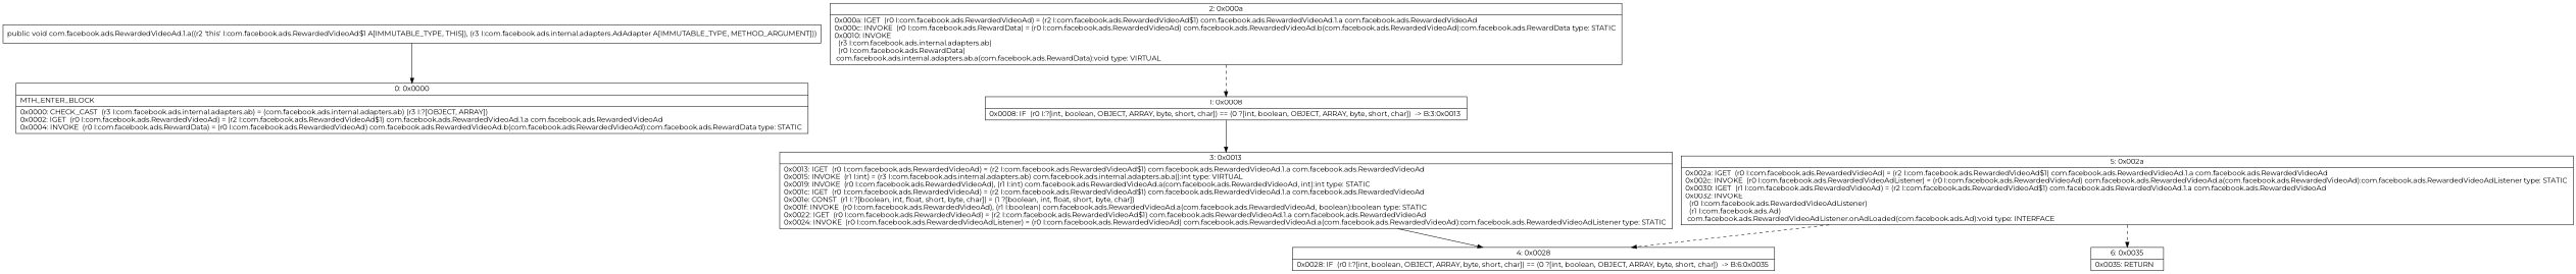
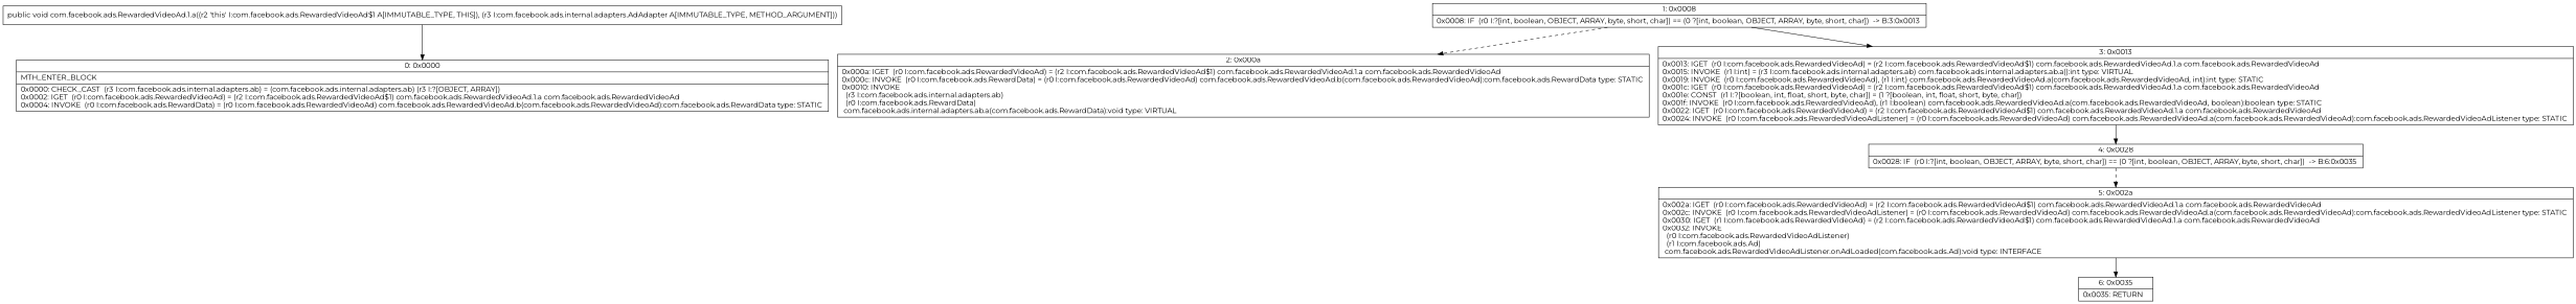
  digraph {
    fontname=Montserrat
    node [fontname=Montserrat shape=record]
    edge [fontname=Montserrat]
    n1 [label="{0\:\ 0x0000|MTH_ENTER_BLOCK\l|0x0000: CHECK_CAST  (r3 I:com.facebook.ads.internal.adapters.ab) = (com.facebook.ads.internal.adapters.ab) (r3 I:?[OBJECT, ARRAY]) \l0x0002: IGET  (r0 I:com.facebook.ads.RewardedVideoAd) = (r2 I:com.facebook.ads.RewardedVideoAd$1) com.facebook.ads.RewardedVideoAd.1.a com.facebook.ads.RewardedVideoAd \l0x0004: INVOKE  (r0 I:com.facebook.ads.RewardData) = (r0 I:com.facebook.ads.RewardedVideoAd) com.facebook.ads.RewardedVideoAd.b(com.facebook.ads.RewardedVideoAd):com.facebook.ads.RewardData type: STATIC \l}"]
    n2 [label="{1\:\ 0x0008|0x0008: IF  (r0 I:?[int, boolean, OBJECT, ARRAY, byte, short, char]) == (0 ?[int, boolean, OBJECT, ARRAY, byte, short, char])  \-\> B:3:0x0013 \l}"]
    n3 [label="{2\:\ 0x000a|0x000a: IGET  (r0 I:com.facebook.ads.RewardedVideoAd) = (r2 I:com.facebook.ads.RewardedVideoAd$1) com.facebook.ads.RewardedVideoAd.1.a com.facebook.ads.RewardedVideoAd \l0x000c: INVOKE  (r0 I:com.facebook.ads.RewardData) = (r0 I:com.facebook.ads.RewardedVideoAd) com.facebook.ads.RewardedVideoAd.b(com.facebook.ads.RewardedVideoAd):com.facebook.ads.RewardData type: STATIC \l0x0010: INVOKE  \l  (r3 I:com.facebook.ads.internal.adapters.ab)\l  (r0 I:com.facebook.ads.RewardData)\l com.facebook.ads.internal.adapters.ab.a(com.facebook.ads.RewardData):void type: VIRTUAL \l}"]
    n4 [label="{3\:\ 0x0013|0x0013: IGET  (r0 I:com.facebook.ads.RewardedVideoAd) = (r2 I:com.facebook.ads.RewardedVideoAd$1) com.facebook.ads.RewardedVideoAd.1.a com.facebook.ads.RewardedVideoAd \l0x0015: INVOKE  (r1 I:int) = (r3 I:com.facebook.ads.internal.adapters.ab) com.facebook.ads.internal.adapters.ab.a():int type: VIRTUAL \l0x0019: INVOKE  (r0 I:com.facebook.ads.RewardedVideoAd), (r1 I:int) com.facebook.ads.RewardedVideoAd.a(com.facebook.ads.RewardedVideoAd, int):int type: STATIC \l0x001c: IGET  (r0 I:com.facebook.ads.RewardedVideoAd) = (r2 I:com.facebook.ads.RewardedVideoAd$1) com.facebook.ads.RewardedVideoAd.1.a com.facebook.ads.RewardedVideoAd \l0x001e: CONST  (r1 I:?[boolean, int, float, short, byte, char]) = (1 ?[boolean, int, float, short, byte, char]) \l0x001f: INVOKE  (r0 I:com.facebook.ads.RewardedVideoAd), (r1 I:boolean) com.facebook.ads.RewardedVideoAd.a(com.facebook.ads.RewardedVideoAd, boolean):boolean type: STATIC \l0x0022: IGET  (r0 I:com.facebook.ads.RewardedVideoAd) = (r2 I:com.facebook.ads.RewardedVideoAd$1) com.facebook.ads.RewardedVideoAd.1.a com.facebook.ads.RewardedVideoAd \l0x0024: INVOKE  (r0 I:com.facebook.ads.RewardedVideoAdListener) = (r0 I:com.facebook.ads.RewardedVideoAd) com.facebook.ads.RewardedVideoAd.a(com.facebook.ads.RewardedVideoAd):com.facebook.ads.RewardedVideoAdListener type: STATIC \l}"]
    n5 [label="{4\:\ 0x0028|0x0028: IF  (r0 I:?[int, boolean, OBJECT, ARRAY, byte, short, char]) == (0 ?[int, boolean, OBJECT, ARRAY, byte, short, char])  \-\> B:6:0x0035 \l}"]
    n6 [label="{5\:\ 0x002a|0x002a: IGET  (r0 I:com.facebook.ads.RewardedVideoAd) = (r2 I:com.facebook.ads.RewardedVideoAd$1) com.facebook.ads.RewardedVideoAd.1.a com.facebook.ads.RewardedVideoAd \l0x002c: INVOKE  (r0 I:com.facebook.ads.RewardedVideoAdListener) = (r0 I:com.facebook.ads.RewardedVideoAd) com.facebook.ads.RewardedVideoAd.a(com.facebook.ads.RewardedVideoAd):com.facebook.ads.RewardedVideoAdListener type: STATIC \l0x0030: IGET  (r1 I:com.facebook.ads.RewardedVideoAd) = (r2 I:com.facebook.ads.RewardedVideoAd$1) com.facebook.ads.RewardedVideoAd.1.a com.facebook.ads.RewardedVideoAd \l0x0032: INVOKE  \l  (r0 I:com.facebook.ads.RewardedVideoAdListener)\l  (r1 I:com.facebook.ads.Ad)\l com.facebook.ads.RewardedVideoAdListener.onAdLoaded(com.facebook.ads.Ad):void type: INTERFACE \l}"]
    n7 [label="{6\:\ 0x0035|0x0035: RETURN   \l}"]
    n8 [label="{public void com.facebook.ads.RewardedVideoAd.1.a((r2 'this' I:com.facebook.ads.RewardedVideoAd$1 A[IMMUTABLE_TYPE, THIS]), (r3 I:com.facebook.ads.internal.adapters.AdAdapter A[IMMUTABLE_TYPE, METHOD_ARGUMENT])) }"]
-   n3 -> n2 [style=dashed]
+   n2 -> n3 [style=dashed]
    n2 -> n4
    n4 -> n5
-   n6 -> n5 [style=dashed]
-   n6 -> n7 [style=dashed]
+   n5 -> n6 [style=dashed]
+   n6 -> n7
    n8 -> n1
  }
